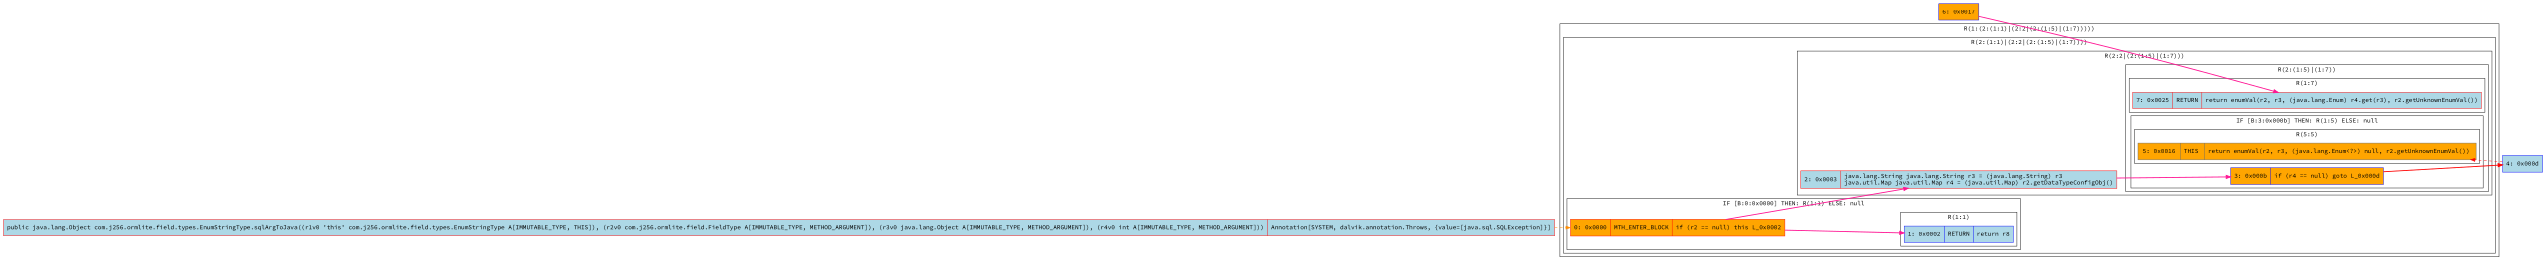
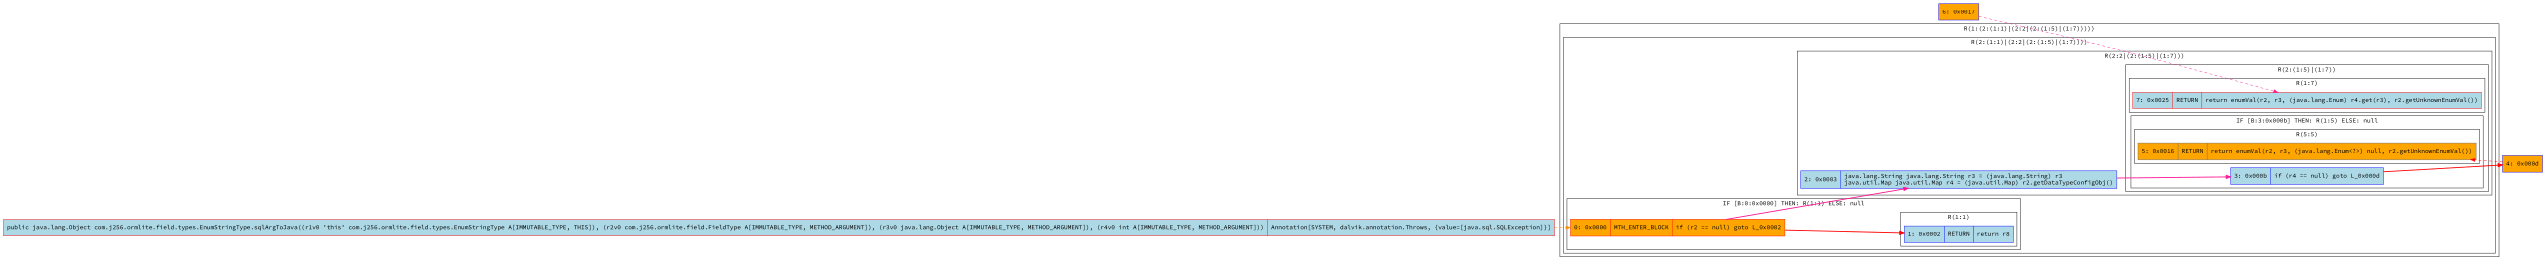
  digraph {
    fontname="Source Code Pro"
    rankdir=LR
    node [color=blue fillcolor=lightblue fontname="Source Code Pro" shape=record style=filled]
    edge [color=deeppink fontname="Source Code Pro" style=bold]
    n1 [label="{1\:\ 0x0002|RETURN\l|return r8\l}"]
-   n2 [color=red fillcolor=orange label="{0\:\ 0x0000|MTH_ENTER_BLOCK\l|if (r2 == null) this L_0x0002\l}"]
-   n3 [color=gray40 fillcolor=orange label="{5\:\ 0x0016|THIS\l|return enumVal(r2, r3, (java.lang.Enum\<?\>) null, r2.getUnknownEnumVal())\l}"]
-   n4 [fillcolor=orange label="{3\:\ 0x000b|if (r4 == null) goto L_0x000d\l}"]
+   n2 [color=red fillcolor=orange label="{0\:\ 0x0000|MTH_ENTER_BLOCK\l|if (r2 == null) goto L_0x0002\l}"]
+   n3 [color=gray40 fillcolor=orange label="{5\:\ 0x0016|RETURN\l|return enumVal(r2, r3, (java.lang.Enum\<?\>) null, r2.getUnknownEnumVal())\l}"]
+   n4 [label="{3\:\ 0x000b|if (r4 == null) goto L_0x000d\l}"]
    n5 [color=red label="{7\:\ 0x0025|RETURN\l|return enumVal(r2, r3, (java.lang.Enum) r4.get(r3), r2.getUnknownEnumVal())\l}"]
-   n6 [color=red label="{2\:\ 0x0003|java.lang.String java.lang.String r3 = (java.lang.String) r3\ljava.util.Map java.util.Map r4 = (java.util.Map) r2.getDataTypeConfigObj()\l}"]
-   n7 [label="{4\:\ 0x000d}"]
+   n6 [label="{2\:\ 0x0003|java.lang.String java.lang.String r3 = (java.lang.String) r3\ljava.util.Map java.util.Map r4 = (java.util.Map) r2.getDataTypeConfigObj()\l}"]
+   n7 [fillcolor=orange label="{4\:\ 0x000d}"]
    n8 [fillcolor=orange label="{6\:\ 0x0017}"]
    n9 [color=red label="{public java.lang.Object com.j256.ormlite.field.types.EnumStringType.sqlArgToJava((r1v0 'this' com.j256.ormlite.field.types.EnumStringType A[IMMUTABLE_TYPE, THIS]), (r2v0 com.j256.ormlite.field.FieldType A[IMMUTABLE_TYPE, METHOD_ARGUMENT]), (r3v0 java.lang.Object A[IMMUTABLE_TYPE, METHOD_ARGUMENT]), (r4v0 int A[IMMUTABLE_TYPE, METHOD_ARGUMENT]))  | Annotation[SYSTEM, dalvik.annotation.Throws, \{value=[java.sql.SQLException]\}]\l}"]
    subgraph cluster_1 {
      label="R(1:(2:(1:1)|(2:2|(2:(1:5)|(1:7)))))"
      subgraph cluster_2 {
        label="R(2:(1:1)|(2:2|(2:(1:5)|(1:7))))"
        subgraph cluster_3 {
          label="IF [B:0:0x0000] THEN: R(1:1) ELSE: null"
          n2
          subgraph cluster_4 {
            label="R(1:1)"
            n1
          }
        }
        subgraph cluster_5 {
          label="R(2:2|(2:(1:5)|(1:7)))"
          n6
          subgraph cluster_6 {
            label="R(2:(1:5)|(1:7))"
            subgraph cluster_7 {
              label="IF [B:3:0x000b] THEN: R(1:5) ELSE: null"
              n4
              subgraph cluster_8 {
                label="R(5:5)"
                n3
              }
            }
            subgraph cluster_9 {
              label="R(1:7)"
              n5
            }
          }
        }
      }
    }
-   n2 -> n1
+   n2 -> n1 [color=red]
    n2 -> n6
    n4 -> n7 [color=red]
    n6 -> n4
    n7 -> n3 [color=red style=dashed]
-   n8 -> n5
+   n8 -> n5 [style=dashed]
    n9 -> n2 [color=darkorange style=dashed]
  }
